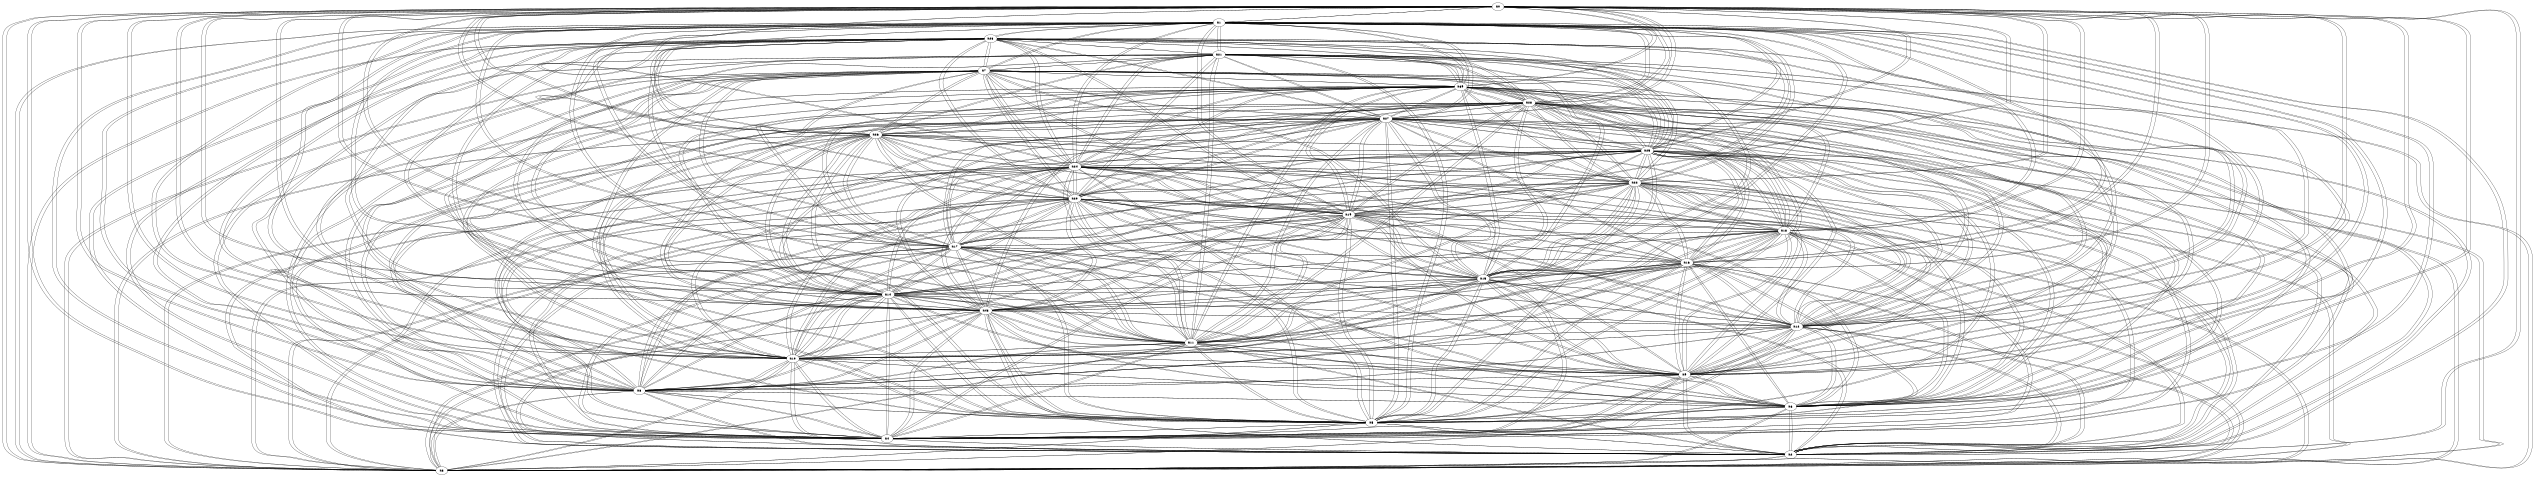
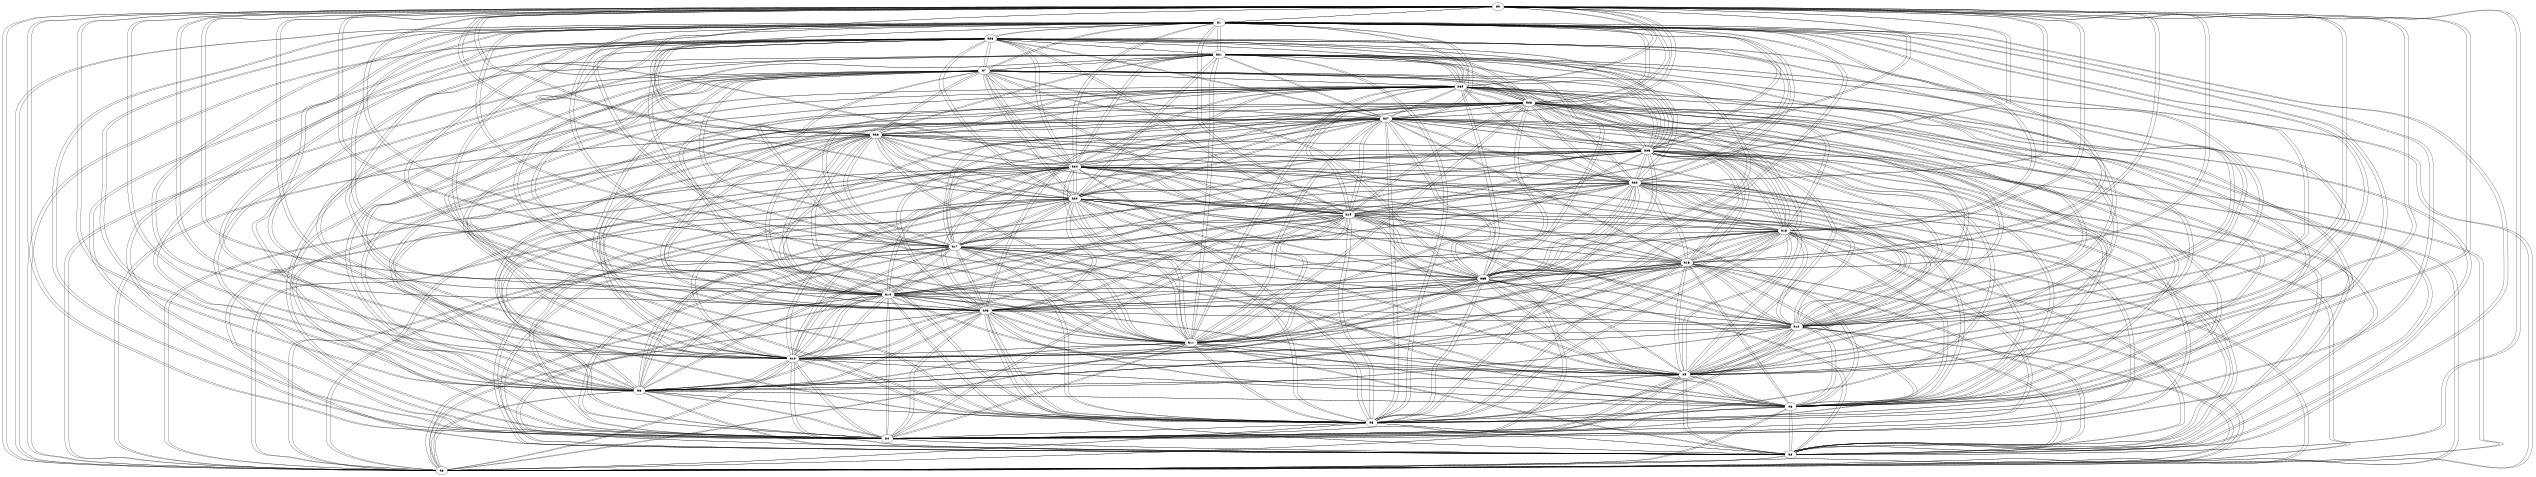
  graph {
    n0
    n1
    n2
    n3
    n4
    n5
    n6
    n8
    n9
    n10
    n11
    n12
    n13 [label=n43]
    n14
-   n15
+   n15 [label=n35]
    n16
    n17
    n18
    n19
    n20
    n22
    n24
    n25
    n26
    n27
    n28
    n29 [label=n69]
    n7
    n21
    n23
    n0 -- n1
    n0 -- n2
    n0 -- n3
    n0 -- n4
    n0 -- n5
    n0 -- n6
    n0 -- n8
    n0 -- n9
    n0 -- n10
    n0 -- n11
    n0 -- n12
    n0 -- n13
    n0 -- n14
    n0 -- n15
    n0 -- n16
    n0 -- n17
    n0 -- n18
    n0 -- n19
    n0 -- n20
    n0 -- n22
    n0 -- n24
    n0 -- n25
    n0 -- n26
    n0 -- n27
    n0 -- n28
    n0 -- n29
    n1 -- n0
    n1 -- n2
    n1 -- n3
    n1 -- n4
    n1 -- n5
    n1 -- n6
    n1 -- n8
    n1 -- n9
    n1 -- n10
    n1 -- n11
    n1 -- n12
    n1 -- n13
    n1 -- n14
    n1 -- n15
    n1 -- n16
    n1 -- n17
    n1 -- n18
    n1 -- n19
    n1 -- n20
    n1 -- n22
    n1 -- n24
    n1 -- n25
    n1 -- n26
    n1 -- n27
    n1 -- n28
    n1 -- n29
    n1 -- n7
    n1 -- n21
    n1 -- n23
    n2 -- n0
    n2 -- n1
    n2 -- n3
    n2 -- n4
    n2 -- n5
    n2 -- n6
    n2 -- n8
    n2 -- n9
    n2 -- n10
    n2 -- n11
    n2 -- n12
    n2 -- n13
    n2 -- n14
    n2 -- n15
    n2 -- n16
    n2 -- n17
    n2 -- n18
    n2 -- n19
    n2 -- n20
    n2 -- n22
    n2 -- n24
    n2 -- n25
    n2 -- n27
    n2 -- n28
    n2 -- n29
    n3 -- n0
    n3 -- n1
    n3 -- n2
    n3 -- n5
    n3 -- n6
    n3 -- n8
    n3 -- n9
    n3 -- n10
    n3 -- n11
    n3 -- n12
    n3 -- n13
    n3 -- n14
    n3 -- n16
    n3 -- n17
    n3 -- n18
    n3 -- n19
    n3 -- n20
    n3 -- n22
    n3 -- n24
    n3 -- n25
    n3 -- n26
    n3 -- n27
    n3 -- n7
    n3 -- n21
    n3 -- n23
    n4 -- n0
    n4 -- n1
    n4 -- n2
    n4 -- n5
    n4 -- n6
    n4 -- n8
    n4 -- n9
    n4 -- n10
    n4 -- n11
    n4 -- n12
    n4 -- n13
    n4 -- n14
    n4 -- n15
    n4 -- n16
    n4 -- n17
    n4 -- n18
    n4 -- n19
    n4 -- n20
    n4 -- n22
    n4 -- n24
    n4 -- n25
    n4 -- n26
    n4 -- n27
    n4 -- n28
    n4 -- n29
    n4 -- n7
    n4 -- n21
    n4 -- n23
    n5 -- n0
    n5 -- n1
    n5 -- n2
    n5 -- n3
    n5 -- n4
    n5 -- n6
    n5 -- n8
    n5 -- n9
    n5 -- n10
    n5 -- n11
    n5 -- n12
    n5 -- n13
    n5 -- n14
    n5 -- n15
    n5 -- n16
    n5 -- n17
    n5 -- n18
    n5 -- n19
    n5 -- n20
    n5 -- n22
    n5 -- n24
    n5 -- n25
    n5 -- n26
    n5 -- n27
    n5 -- n28
    n5 -- n29
    n5 -- n7
    n5 -- n21
    n5 -- n23
    n6 -- n0
    n6 -- n1
    n6 -- n2
    n6 -- n3
    n6 -- n4
    n6 -- n5
    n6 -- n8
    n6 -- n9
    n6 -- n10
    n6 -- n11
    n6 -- n12
    n6 -- n13
    n6 -- n14
    n6 -- n15
    n6 -- n16
    n6 -- n17
    n6 -- n18
    n6 -- n19
    n6 -- n20
    n6 -- n22
    n6 -- n24
    n6 -- n25
    n6 -- n27
    n6 -- n28
    n6 -- n29
    n8 -- n0
    n8 -- n1
    n8 -- n2
    n8 -- n3
    n8 -- n4
    n8 -- n5
    n8 -- n6
    n8 -- n9
    n8 -- n10
    n8 -- n11
    n8 -- n12
    n8 -- n13
    n8 -- n14
    n8 -- n15
    n8 -- n16
    n8 -- n17
    n8 -- n18
    n8 -- n19
    n8 -- n20
    n8 -- n22
    n8 -- n24
    n8 -- n25
    n8 -- n26
    n8 -- n27
    n8 -- n28
    n8 -- n29
    n8 -- n7
    n8 -- n21
    n8 -- n23
    n9 -- n0
    n9 -- n1
    n9 -- n2
    n9 -- n3
    n9 -- n4
    n9 -- n5
    n9 -- n6
    n9 -- n8
    n9 -- n10
    n9 -- n11
    n9 -- n12
    n9 -- n13
    n9 -- n14
    n9 -- n15
    n9 -- n16
    n9 -- n17
    n9 -- n18
    n9 -- n19
    n9 -- n20
    n9 -- n22
    n9 -- n24
    n9 -- n25
    n9 -- n26
    n9 -- n27
    n9 -- n28
    n9 -- n29
    n9 -- n7
    n9 -- n21
    n9 -- n23
    n10 -- n0
    n10 -- n1
    n10 -- n2
    n10 -- n3
    n10 -- n4
    n10 -- n5
    n10 -- n6
    n10 -- n8
    n10 -- n9
    n10 -- n11
    n10 -- n12
    n10 -- n13
    n10 -- n14
    n10 -- n15
    n10 -- n16
    n10 -- n17
    n10 -- n18
    n10 -- n19
    n10 -- n20
    n10 -- n22
    n10 -- n24
    n10 -- n25
    n10 -- n26
    n10 -- n27
    n10 -- n28
    n10 -- n29
    n10 -- n7
    n10 -- n21
    n10 -- n23
    n11 -- n0
    n11 -- n1
    n11 -- n2
    n11 -- n3
    n11 -- n4
    n11 -- n5
    n11 -- n6
    n11 -- n8
    n11 -- n9
    n11 -- n10
    n11 -- n12
    n11 -- n13
    n11 -- n14
    n11 -- n15
    n11 -- n16
    n11 -- n17
    n11 -- n18
    n11 -- n19
    n11 -- n20
    n11 -- n22
    n11 -- n24
    n11 -- n25
    n11 -- n26
    n11 -- n27
    n11 -- n28
    n11 -- n29
    n11 -- n7
    n11 -- n21
    n11 -- n23
    n12 -- n0
    n12 -- n1
    n12 -- n2
    n12 -- n3
    n12 -- n4
    n12 -- n5
    n12 -- n6
    n12 -- n8
    n12 -- n9
    n12 -- n10
    n12 -- n11
    n12 -- n13
    n12 -- n14
    n12 -- n15
    n12 -- n16
    n12 -- n17
    n12 -- n18
    n12 -- n19
    n12 -- n20
    n12 -- n22
    n12 -- n24
    n12 -- n25
    n12 -- n26
    n12 -- n27
    n12 -- n28
    n12 -- n29
    n12 -- n7
    n12 -- n21
    n12 -- n23
    n13 -- n0
    n13 -- n1
    n13 -- n2
    n13 -- n3
    n13 -- n4
    n13 -- n5
    n13 -- n6
    n13 -- n8
    n13 -- n9
    n13 -- n10
    n13 -- n11
    n13 -- n12
    n13 -- n14
    n13 -- n15
    n13 -- n16
    n13 -- n17
    n13 -- n18
    n13 -- n19
    n13 -- n20
    n13 -- n22
    n13 -- n24
    n13 -- n25
    n13 -- n26
    n13 -- n27
    n13 -- n28
    n13 -- n29
    n13 -- n7
    n13 -- n23
    n14 -- n0
    n14 -- n1
    n14 -- n2
    n14 -- n3
    n14 -- n4
    n14 -- n5
    n14 -- n6
    n14 -- n8
    n14 -- n9
    n14 -- n10
    n14 -- n11
    n14 -- n12
    n14 -- n13
    n14 -- n15
    n14 -- n16
    n14 -- n17
    n14 -- n18
    n14 -- n19
    n14 -- n20
    n14 -- n22
    n14 -- n24
    n14 -- n25
    n14 -- n26
    n14 -- n27
    n14 -- n28
    n14 -- n29
    n14 -- n7
    n14 -- n21
    n14 -- n23
    n15 -- n0
    n15 -- n1
    n15 -- n2
    n15 -- n4
    n15 -- n5
    n15 -- n6
    n15 -- n8
    n15 -- n9
    n15 -- n10
    n15 -- n11
    n15 -- n12
    n15 -- n13
    n15 -- n14
    n15 -- n16
    n15 -- n17
    n15 -- n18
    n15 -- n19
    n15 -- n20
    n15 -- n22
    n15 -- n24
    n15 -- n25
    n15 -- n26
    n15 -- n27
    n15 -- n28
    n15 -- n29
    n15 -- n7
    n15 -- n21
    n15 -- n23
    n16 -- n0
    n16 -- n1
    n16 -- n2
    n16 -- n3
    n16 -- n4
    n16 -- n5
    n16 -- n6
    n16 -- n8
    n16 -- n9
    n16 -- n10
    n16 -- n11
    n16 -- n12
    n16 -- n13
    n16 -- n14
    n16 -- n15
    n16 -- n17
    n16 -- n18
    n16 -- n19
    n16 -- n20
    n16 -- n22
    n16 -- n24
    n16 -- n25
    n16 -- n27
    n16 -- n28
    n16 -- n29
    n17 -- n0
    n17 -- n1
    n17 -- n2
    n17 -- n3
    n17 -- n4
    n17 -- n5
    n17 -- n6
    n17 -- n8
    n17 -- n9
    n17 -- n10
    n17 -- n11
    n17 -- n12
    n17 -- n13
    n17 -- n14
    n17 -- n15
    n17 -- n16
    n17 -- n18
    n17 -- n19
    n17 -- n20
    n17 -- n22
    n17 -- n24
    n17 -- n25
    n17 -- n26
    n17 -- n27
    n17 -- n28
    n17 -- n29
    n17 -- n7
    n17 -- n23
    n18 -- n0
    n18 -- n1
    n18 -- n2
    n18 -- n3
    n18 -- n4
    n18 -- n5
    n18 -- n6
    n18 -- n8
    n18 -- n9
    n18 -- n10
    n18 -- n11
    n18 -- n12
    n18 -- n13
    n18 -- n14
    n18 -- n15
    n18 -- n16
    n18 -- n17
    n18 -- n19
    n18 -- n20
    n18 -- n22
    n18 -- n24
    n18 -- n25
    n18 -- n27
    n18 -- n28
    n18 -- n29
    n19 -- n0
    n19 -- n1
    n19 -- n2
    n19 -- n3
    n19 -- n4
    n19 -- n5
    n19 -- n6
    n19 -- n8
    n19 -- n9
    n19 -- n10
    n19 -- n11
    n19 -- n12
    n19 -- n13
    n19 -- n14
    n19 -- n15
    n19 -- n16
    n19 -- n17
    n19 -- n18
    n19 -- n20
    n19 -- n22
    n19 -- n24
    n19 -- n25
    n19 -- n26
    n19 -- n27
    n19 -- n28
    n19 -- n29
    n19 -- n7
    n19 -- n23
    n20 -- n0
    n20 -- n1
    n20 -- n2
    n20 -- n3
    n20 -- n4
    n20 -- n5
    n20 -- n6
    n20 -- n8
    n20 -- n9
    n20 -- n10
    n20 -- n11
    n20 -- n12
    n20 -- n13
    n20 -- n14
    n20 -- n15
    n20 -- n16
    n20 -- n17
    n20 -- n18
    n20 -- n19
    n20 -- n22
    n20 -- n24
    n20 -- n25
    n20 -- n26
    n20 -- n27
    n20 -- n28
    n20 -- n29
    n20 -- n7
    n20 -- n21
    n20 -- n23
    n22 -- n0
    n22 -- n1
    n22 -- n2
    n22 -- n3
    n22 -- n4
    n22 -- n5
    n22 -- n6
    n22 -- n8
    n22 -- n9
    n22 -- n10
    n22 -- n11
    n22 -- n12
    n22 -- n13
    n22 -- n14
    n22 -- n15
    n22 -- n16
    n22 -- n17
    n22 -- n18
    n22 -- n19
    n22 -- n20
    n22 -- n24
    n22 -- n25
    n22 -- n26
    n22 -- n27
    n22 -- n28
    n22 -- n29
    n22 -- n7
    n22 -- n21
    n22 -- n23
    n24 -- n0
    n24 -- n1
    n24 -- n2
    n24 -- n3
    n24 -- n4
    n24 -- n5
    n24 -- n6
    n24 -- n8
    n24 -- n9
    n24 -- n10
    n24 -- n11
    n24 -- n12
    n24 -- n13
    n24 -- n14
    n24 -- n15
    n24 -- n16
    n24 -- n17
    n24 -- n18
    n24 -- n19
    n24 -- n20
    n24 -- n22
    n24 -- n25
    n24 -- n26
    n24 -- n27
    n24 -- n28
    n24 -- n29
    n24 -- n7
    n24 -- n21
    n24 -- n23
    n25 -- n0
    n25 -- n1
    n25 -- n2
    n25 -- n3
    n25 -- n4
    n25 -- n5
    n25 -- n6
    n25 -- n8
    n25 -- n9
    n25 -- n10
    n25 -- n11
    n25 -- n12
    n25 -- n13
    n25 -- n14
    n25 -- n15
    n25 -- n16
    n25 -- n17
    n25 -- n18
    n25 -- n19
    n25 -- n20
    n25 -- n22
    n25 -- n24
    n25 -- n26
    n25 -- n27
    n25 -- n28
    n25 -- n29
    n25 -- n7
    n25 -- n21
    n25 -- n23
    n26 -- n0
    n26 -- n1
    n26 -- n3
    n26 -- n4
    n26 -- n5
    n26 -- n8
    n26 -- n9
    n26 -- n10
    n26 -- n11
    n26 -- n12
    n26 -- n13
    n26 -- n14
    n26 -- n15
    n26 -- n17
    n26 -- n19
    n26 -- n20
    n26 -- n22
    n26 -- n24
    n26 -- n25
    n26 -- n27
    n26 -- n28
    n26 -- n29
    n26 -- n7
    n26 -- n21
    n26 -- n23
    n27 -- n0
    n27 -- n1
    n27 -- n2
    n27 -- n3
    n27 -- n4
    n27 -- n5
    n27 -- n6
    n27 -- n8
    n27 -- n9
    n27 -- n10
    n27 -- n11
    n27 -- n12
    n27 -- n13
    n27 -- n14
    n27 -- n15
    n27 -- n16
    n27 -- n17
    n27 -- n18
    n27 -- n19
    n27 -- n20
    n27 -- n22
    n27 -- n24
    n27 -- n25
    n27 -- n26
    n27 -- n28
    n27 -- n29
    n27 -- n7
    n27 -- n21
    n27 -- n23
    n28 -- n0
    n28 -- n1
    n28 -- n2
    n28 -- n4
    n28 -- n5
    n28 -- n6
    n28 -- n8
    n28 -- n9
    n28 -- n10
    n28 -- n11
    n28 -- n12
    n28 -- n13
    n28 -- n14
    n28 -- n15
    n28 -- n16
    n28 -- n17
    n28 -- n18
    n28 -- n19
    n28 -- n20
    n28 -- n22
    n28 -- n24
    n28 -- n25
    n28 -- n26
    n28 -- n27
    n28 -- n29
    n28 -- n7
    n28 -- n21
    n28 -- n23
    n29 -- n0
    n29 -- n1
    n29 -- n2
    n29 -- n4
    n29 -- n5
    n29 -- n6
    n29 -- n8
    n29 -- n9
    n29 -- n10
    n29 -- n11
    n29 -- n12
    n29 -- n13
    n29 -- n14
    n29 -- n15
    n29 -- n16
    n29 -- n17
    n29 -- n18
    n29 -- n19
    n29 -- n20
    n29 -- n22
    n29 -- n24
    n29 -- n25
    n29 -- n26
    n29 -- n27
    n29 -- n28
    n29 -- n7
    n29 -- n21
    n29 -- n23
    n7 -- n1
    n7 -- n3
    n7 -- n4
    n7 -- n5
    n7 -- n8
    n7 -- n9
    n7 -- n10
    n7 -- n11
    n7 -- n12
    n7 -- n13
    n7 -- n14
    n7 -- n15
    n7 -- n17
    n7 -- n19
    n7 -- n20
    n7 -- n22
    n7 -- n24
    n7 -- n25
    n7 -- n26
    n7 -- n27
    n7 -- n28
    n7 -- n29
    n7 -- n21
    n7 -- n23
    n21 -- n1
    n21 -- n3
    n21 -- n4
    n21 -- n5
    n21 -- n8
    n21 -- n9
    n21 -- n10
    n21 -- n11
    n21 -- n12
    n21 -- n14
    n21 -- n15
    n21 -- n20
    n21 -- n22
    n21 -- n24
    n21 -- n25
    n21 -- n26
    n21 -- n27
    n21 -- n28
    n21 -- n29
    n21 -- n7
    n21 -- n23
    n23 -- n1
    n23 -- n3
    n23 -- n4
    n23 -- n5
    n23 -- n8
    n23 -- n9
    n23 -- n10
    n23 -- n11
    n23 -- n12
    n23 -- n13
    n23 -- n14
    n23 -- n15
    n23 -- n17
    n23 -- n19
    n23 -- n20
    n23 -- n22
    n23 -- n24
    n23 -- n25
    n23 -- n26
    n23 -- n27
    n23 -- n28
    n23 -- n29
    n23 -- n7
    n23 -- n21
  }
